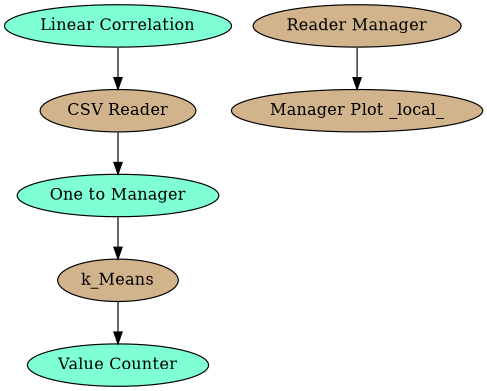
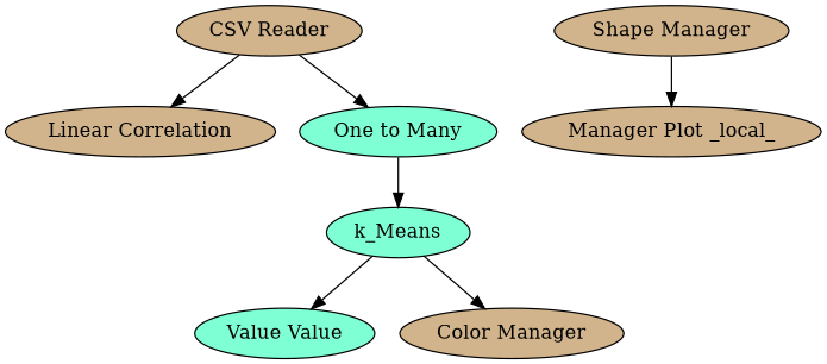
  digraph {
    rankdir=TB
    node [fillcolor=tan style=filled]
-   n1 [fillcolor=aquamarine label="Linear Correlation"]
-   n2 [fillcolor=aquamarine label="Value Counter"]
-   n4 [label="Reader Manager"]
+   n1 [label="Linear Correlation"]
+   n2 [fillcolor=aquamarine label="Value Value"]
+   n3 [label="Color Manager"]
+   n4 [label="Shape Manager"]
    n5 [label="Manager Plot _local_"]
    n6 [label="CSV Reader"]
-   n7 [fillcolor=aquamarine label="One to Manager"]
-   n8 [label=k_Means]
+   n7 [fillcolor=aquamarine label="One to Many"]
+   n8 [fillcolor=aquamarine label=k_Means]
    n4 -> n5
-   n1 -> n6
+   n6 -> n1
    n6 -> n7
    n7 -> n8
    n8 -> n2
+   n8 -> n3
  }
